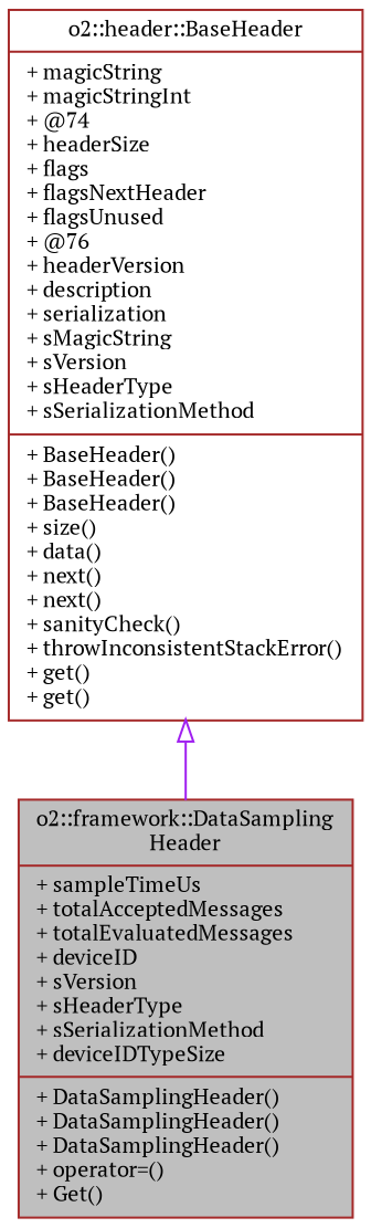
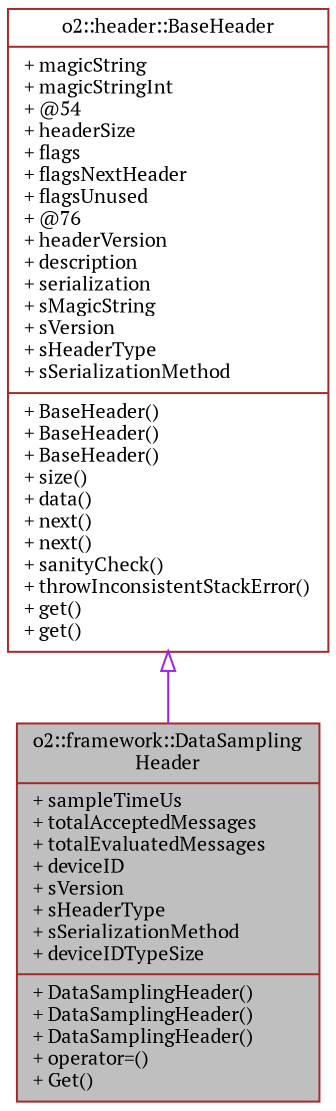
  digraph {
    fontname="PT Serif"
    node [color=brown fontname="PT Serif" fontsize=10 shape=record]
    n1 [fillcolor=grey75 fontcolor=black height=0.2 label="{o2::framework::DataSampling\lHeader\n|+ sampleTimeUs\l+ totalAcceptedMessages\l+ totalEvaluatedMessages\l+ deviceID\l+ sVersion\l+ sHeaderType\l+ sSerializationMethod\l+ deviceIDTypeSize\l|+ DataSamplingHeader()\l+ DataSamplingHeader()\l+ DataSamplingHeader()\l+ operator=()\l+ Get()\l}" style=filled width=0.4]
-   n2 [height=0.2 label="{o2::header::BaseHeader\n|+ magicString\l+ magicStringInt\l+ @74\l+ headerSize\l+ flags\l+ flagsNextHeader\l+ flagsUnused\l+ @76\l+ headerVersion\l+ description\l+ serialization\l+ sMagicString\l+ sVersion\l+ sHeaderType\l+ sSerializationMethod\l|+ BaseHeader()\l+ BaseHeader()\l+ BaseHeader()\l+ size()\l+ data()\l+ next()\l+ next()\l+ sanityCheck()\l+ throwInconsistentStackError()\l+ get()\l+ get()\l}" width=0.4]
+   n2 [height=0.2 label="{o2::header::BaseHeader\n|+ magicString\l+ magicStringInt\l+ @54\l+ headerSize\l+ flags\l+ flagsNextHeader\l+ flagsUnused\l+ @76\l+ headerVersion\l+ description\l+ serialization\l+ sMagicString\l+ sVersion\l+ sHeaderType\l+ sSerializationMethod\l|+ BaseHeader()\l+ BaseHeader()\l+ BaseHeader()\l+ size()\l+ data()\l+ next()\l+ next()\l+ sanityCheck()\l+ throwInconsistentStackError()\l+ get()\l+ get()\l}" width=0.4]
    n2 -> n1 [arrowtail=onormal color=purple dir=back fontname="PT Serif" fontsize=10 labelfontname=Helvetica labelfontsize=10 style=solid]
  }
